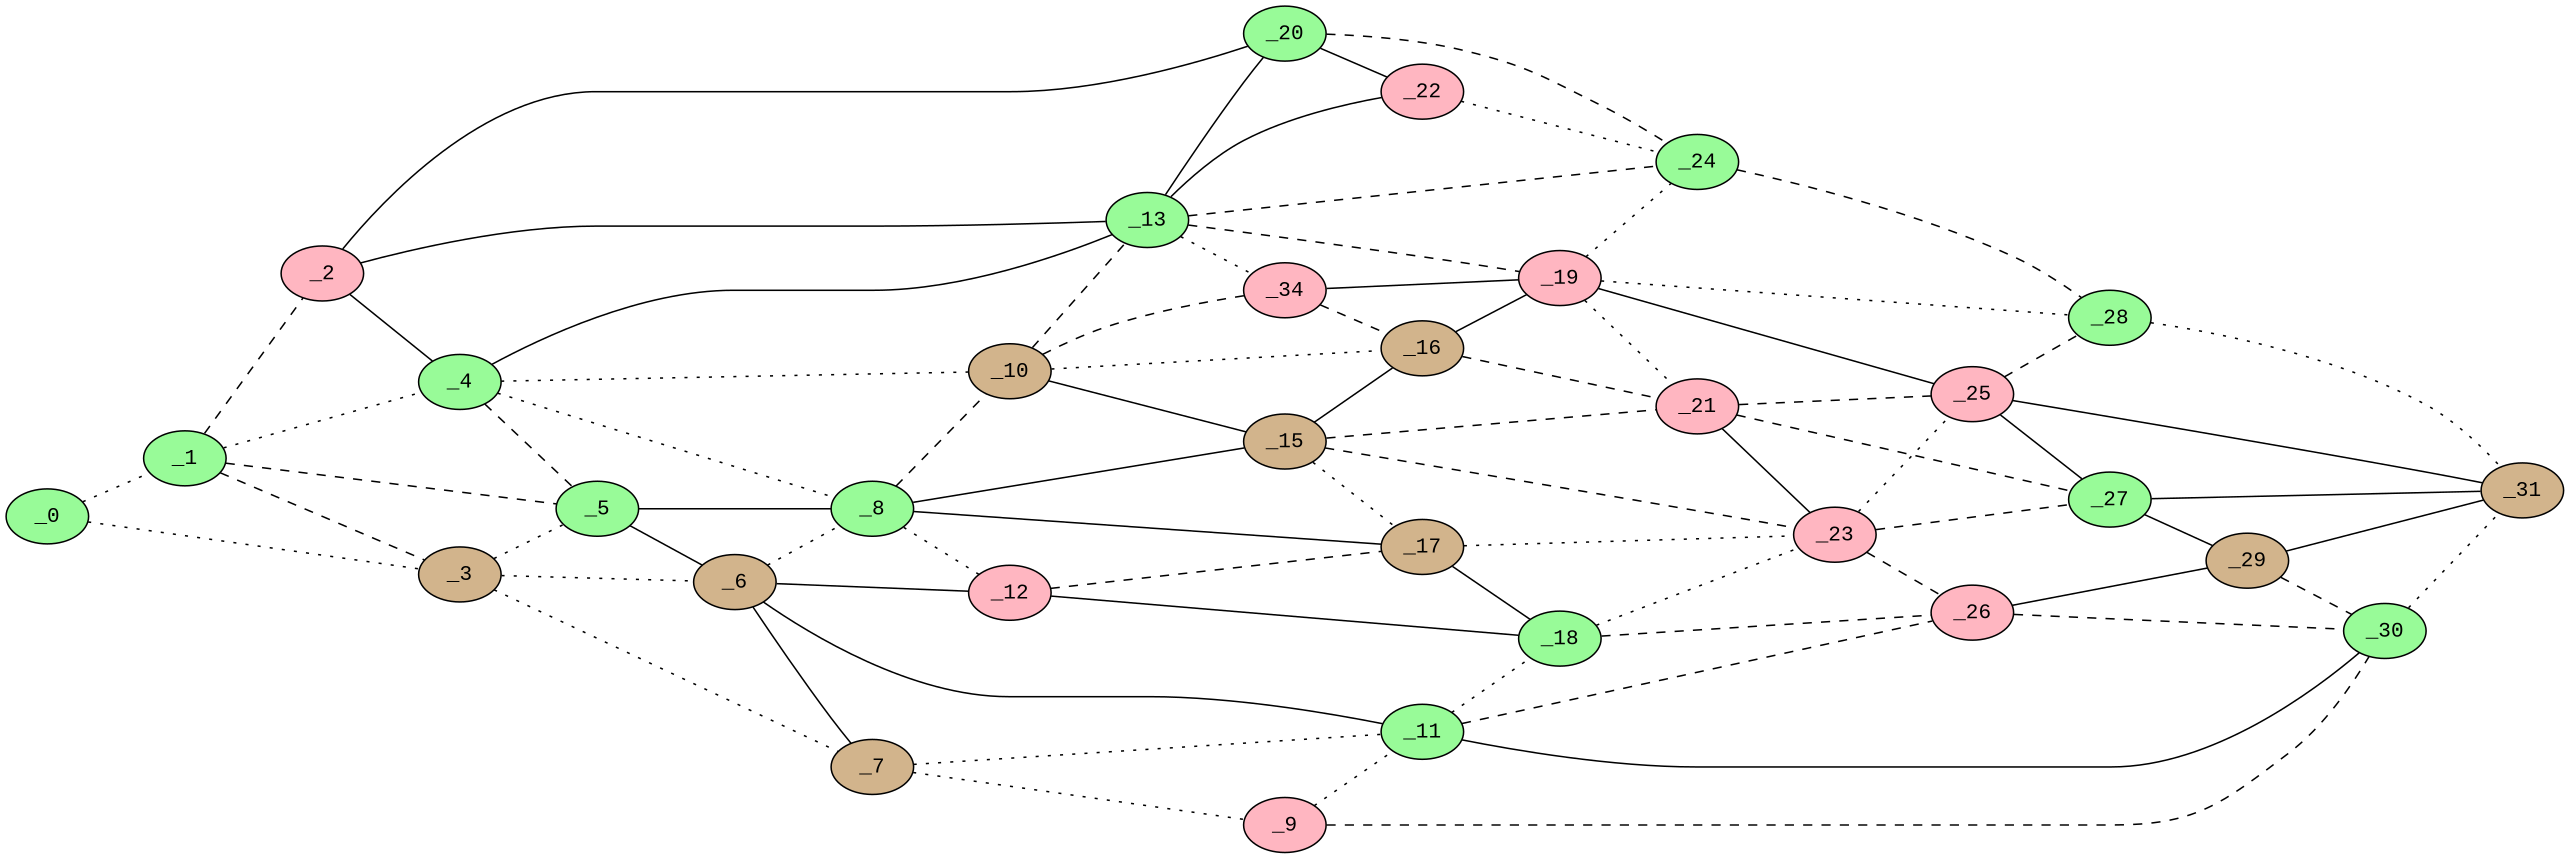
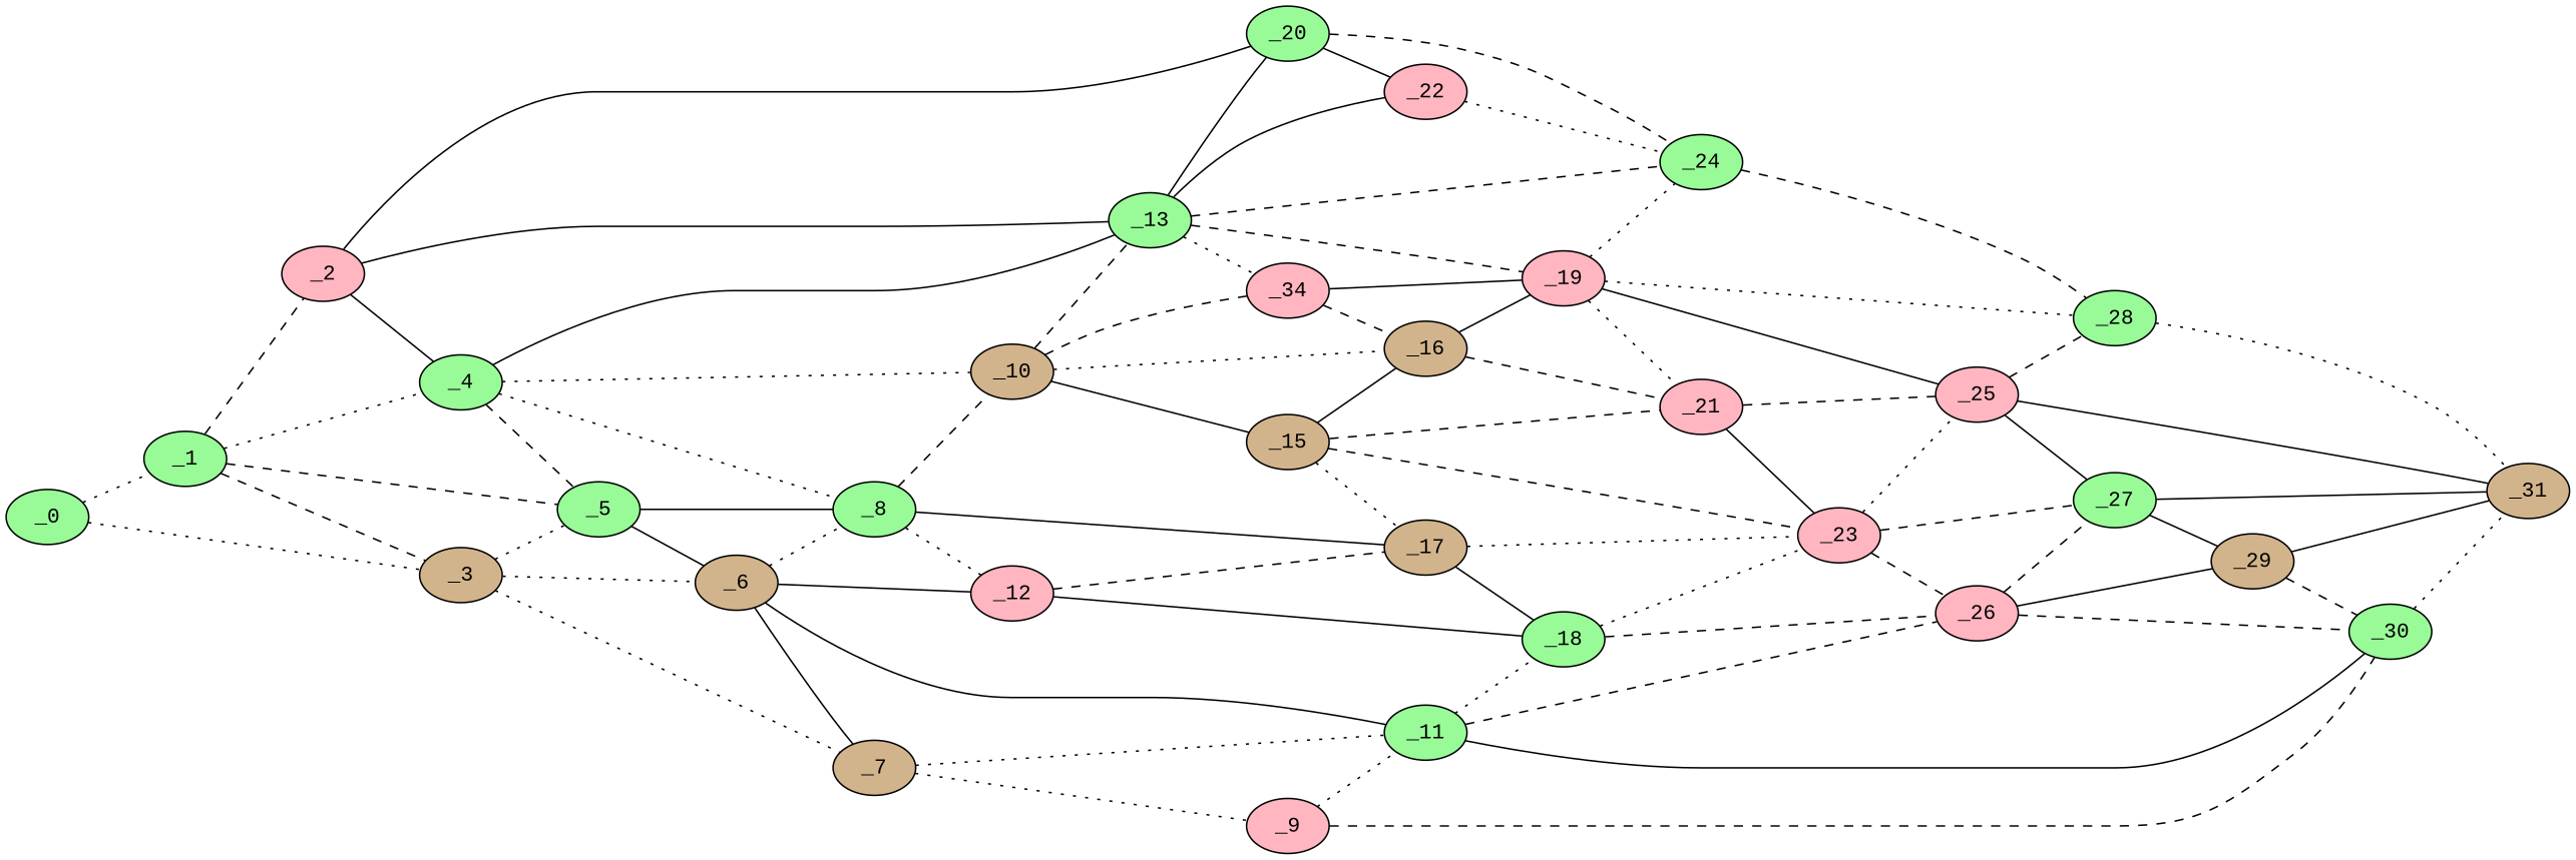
  graph {
    fontname="Liberation Mono"
    rankdir=LR
    node [fillcolor=palegreen fontname="Liberation Mono" style=filled x=78 y=72]
    edge [fontname="Liberation Mono" style=solid valence=2]
    _0 [x=14 y=67]
    _1 [x=16 y=62]
    _3 [fillcolor=tan x=28 y=12]
    _2 [fillcolor=lightpink x=21]
    _4 [x=30]
    _5 [x=35 y=44]
    _13 [x=67 y=97]
    _20 [y=111]
    _6 [fillcolor=tan x=37 y=27]
    _7 [fillcolor=tan x=49 y=7]
    _8 [x=54 y=47]
    _10 [fillcolor=tan x=61 y=77]
    n13 [fillcolor=lightpink label=_34 x=68 y=85]
    _19 [fillcolor=lightpink y=83]
    _22 [fillcolor=lightpink x=80 y=106]
    _24 [x=89 y=95]
    _11 [x=63 y=14]
    _12 [fillcolor=lightpink x=66 y=38]
    _9 [fillcolor=lightpink x=55 y=6]
    _15 [fillcolor=tan x=69 y=65]
    _17 [fillcolor=tan x=72 y=49]
    _16 [fillcolor=tan x=69]
    _21 [fillcolor=lightpink x=79]
    _25 [fillcolor=lightpink x=95 y=71]
    _28 [x=99 y=77]
    _30 [x=105 y=16]
    _18 [x=73 y=40]
    _26 [fillcolor=lightpink x=96 y=29]
    _23 [fillcolor=lightpink x=86 y=48]
    _31 [fillcolor=tan x=106 y=40]
    _27 [x=97 y=44]
    _29 [fillcolor=tan x=103 y=38]
    _0 -- _1 [style=dotted valence=1]
    _0 -- _3 [style=dotted valence=1]
    _1 -- _3 [style=dashed]
    _1 -- _2 [style=dashed]
    _1 -- _4 [style=dotted]
    _1 -- _5 [style=dashed]
    _3 -- _5 [style=dotted valence=1]
    _3 -- _6 [style=dotted]
    _3 -- _7 [style=dotted valence=1]
    _2 -- _4 [valence=1]
    _2 -- _13 [valence=1]
    _2 -- _20 [valence=1]
    _4 -- _5 [style=dashed valence=1]
    _4 -- _13
    _4 -- _8 [style=dotted]
    _4 -- _10 [style=dotted]
    _5 -- _6
    _5 -- _8 [valence=1]
    _13 -- _20
    _13 -- n13 [style=dotted]
    _13 -- _19 [style=dashed]
    _13 -- _22
    _13 -- _24 [style=dashed]
    _20 -- _22 [valence=1]
    _20 -- _24 [style=dashed valence=1]
    _6 -- _7
    _6 -- _8 [style=dotted]
    _6 -- _11
    _6 -- _12
    _7 -- _11 [style=dotted valence=1]
    _7 -- _9 [style=dotted valence=1]
    _8 -- _10 [style=dashed]
    _8 -- _12 [style=dotted]
-   _8 -- _15
    _8 -- _17
    _10 -- _13 [style=dashed valence=1]
    _10 -- n13 [style=dashed]
    _10 -- _15
    _10 -- _16 [style=dotted valence=1]
    n13 -- _19
    n13 -- _16 [style=dashed]
    _19 -- _24 [style=dotted]
    _19 -- _21 [style=dotted]
    _19 -- _25 [valence=1]
    _19 -- _28 [style=dotted]
    _22 -- _24 [style=dotted]
    _24 -- _28 [style=dashed valence=1]
    _11 -- _30
    _11 -- _18 [style=dotted]
    _11 -- _26 [style=dashed]
    _12 -- _17 [style=dashed]
    _12 -- _18 [valence=1]
    _9 -- _11 [style=dotted]
    _9 -- _30 [style=dashed valence=1]
    _15 -- _17 [style=dotted valence=1]
    _15 -- _16
    _15 -- _21 [style=dashed valence=1]
    _15 -- _23 [style=dashed]
    _17 -- _18
    _17 -- _23 [style=dotted]
    _16 -- _19
    _16 -- _21 [style=dashed]
    _21 -- _25 [style=dashed]
    _21 -- _23
    _25 -- _28 [style=dashed valence=1]
    _25 -- _31
    _25 -- _27
    _28 -- _31 [style=dotted valence=1]
    _30 -- _31 [style=dotted valence=1]
    _18 -- _26 [style=dashed]
    _18 -- _23 [style=dotted]
    _26 -- _30 [style=dashed valence=1]
-   _21 -- _27 [style=dashed]
+   _26 -- _27 [style=dashed]
    _26 -- _29
    _23 -- _25 [style=dotted]
    _23 -- _26 [style=dashed valence=1]
    _23 -- _27 [style=dashed]
    _27 -- _31
    _27 -- _29 [valence=1]
    _29 -- _30 [style=dashed valence=1]
    _29 -- _31
  }
